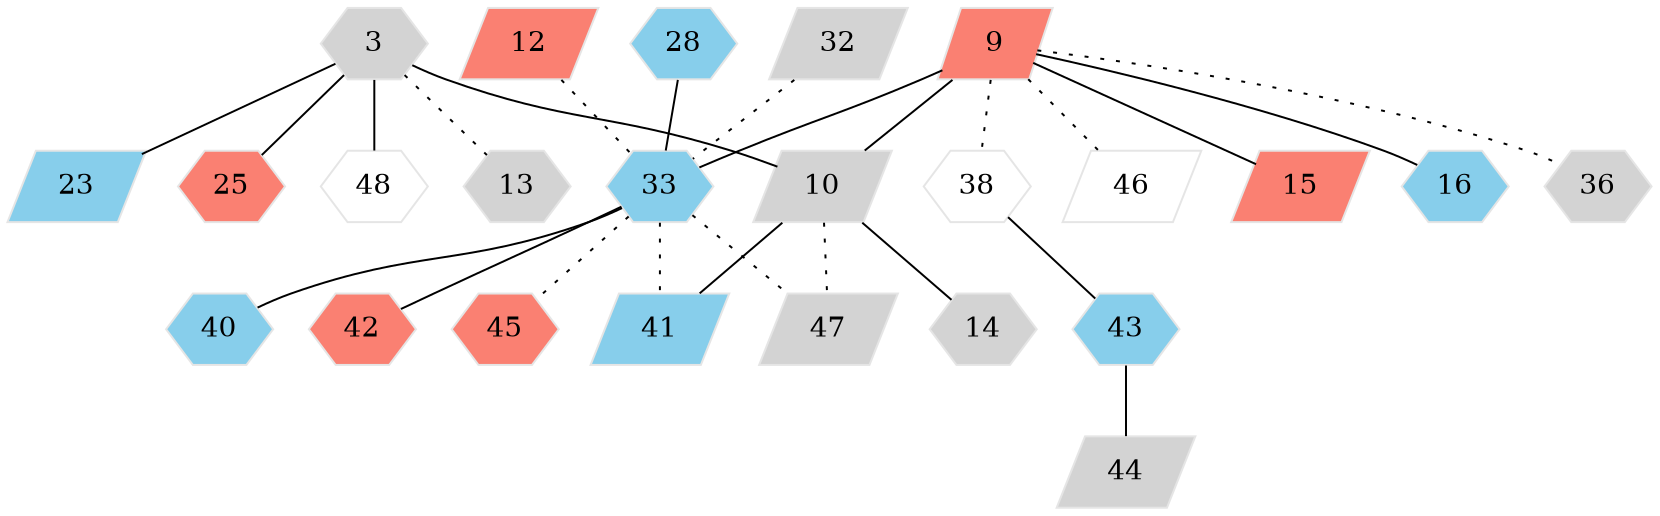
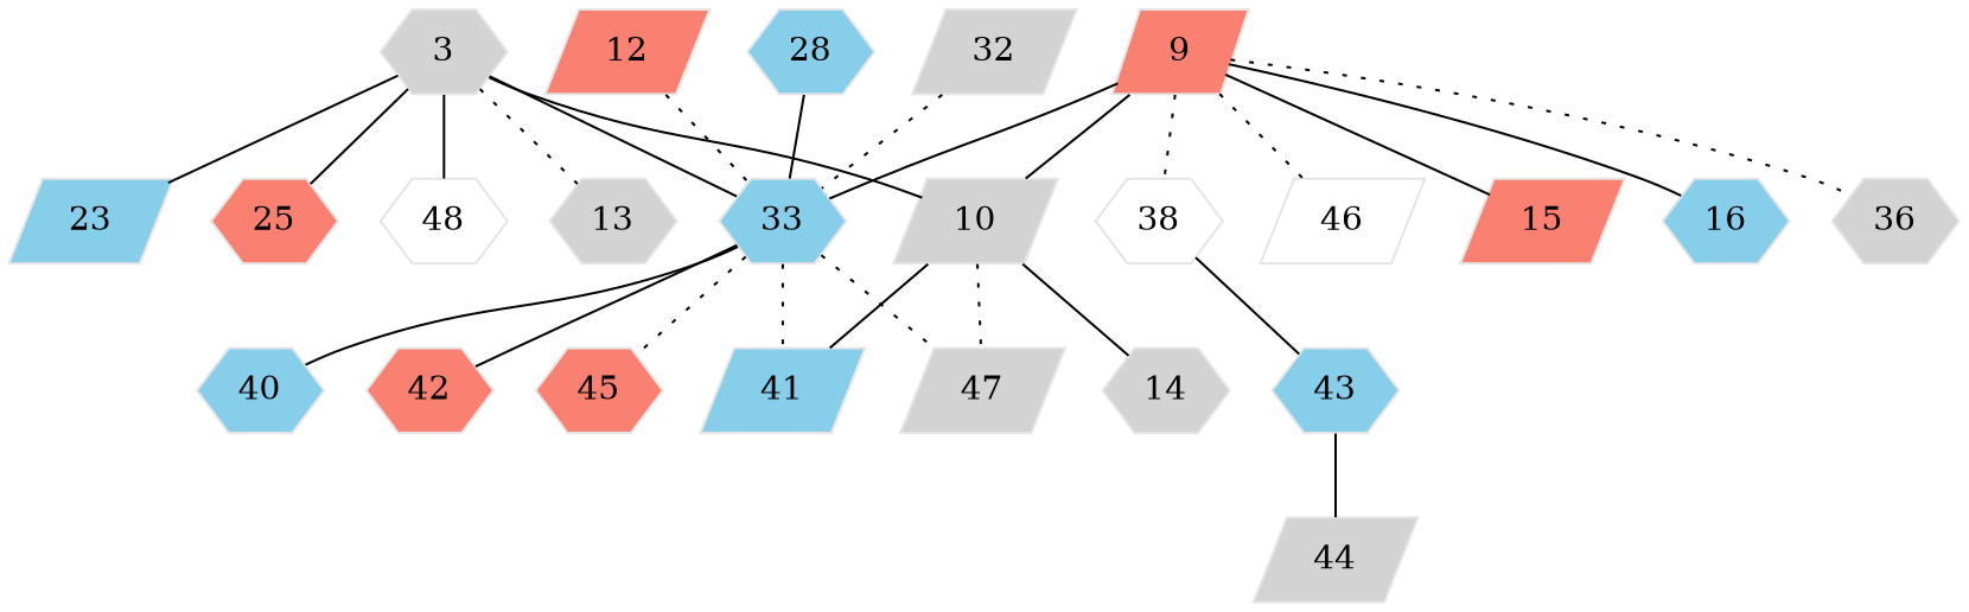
  graph {
    node [color=gray90 fillcolor=lightgrey shape=hexagon style=filled]
    edge [style=solid]
    10 [shape=parallelogram super="+5+6"]
    14
    41 [fillcolor=skyblue shape=parallelogram super="+34"]
    47 [shape=parallelogram super="+39"]
    3
    13
    23 [fillcolor=skyblue shape=parallelogram]
    25 [fillcolor=salmon]
    33 [fillcolor=skyblue super="+8+4+19"]
    48 [fillcolor=white super="+37"]
    40 [fillcolor=skyblue]
    42 [fillcolor=salmon]
    45 [fillcolor=salmon]
    9 [fillcolor=salmon shape=parallelogram super="+2+7"]
    15 [fillcolor=salmon shape=parallelogram]
    16 [fillcolor=skyblue]
    36 [super="+21"]
    38 [fillcolor=white super="+26+35"]
    46 [fillcolor=white shape=parallelogram]
    43 [fillcolor=skyblue]
    12 [fillcolor=salmon shape=parallelogram]
    28 [fillcolor=skyblue]
    32 [shape=parallelogram super="+11"]
    44 [shape=parallelogram]
    10 -- 14
    10 -- 41
    10 -- 47 [style=dotted]
    3 -- 10 [weight=2]
    3 -- 13 [style=dotted]
    3 -- 23
    3 -- 25
+   3 -- 33 [weight=2]
    3 -- 48
    33 -- 41 [style=dotted]
    33 -- 47 [style=dotted]
    33 -- 40
    33 -- 42
    33 -- 45 [style=dotted]
    9 -- 10 [weight=3]
    9 -- 33 [weight=2]
    9 -- 15
    9 -- 16
    9 -- 36 [style=dotted]
    9 -- 38 [style=dotted]
    9 -- 46 [style=dotted]
    38 -- 43
    43 -- 44
    12 -- 33 [style=dotted]
    28 -- 33
    32 -- 33 [style=dotted]
  }
